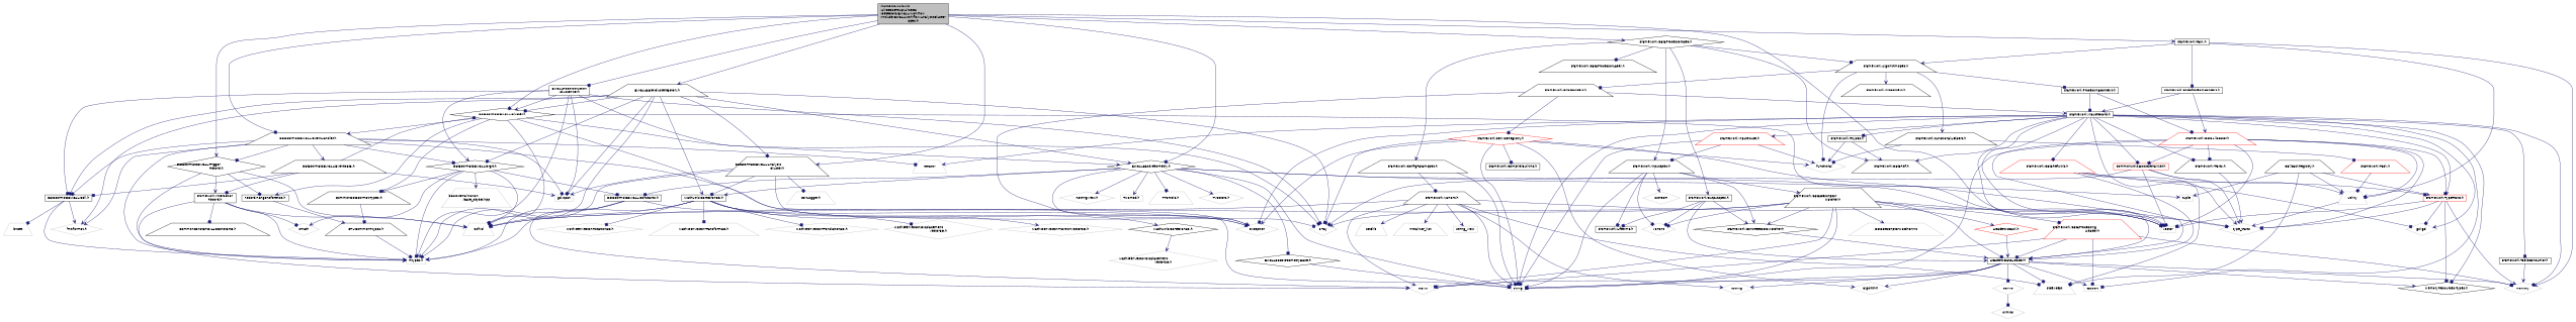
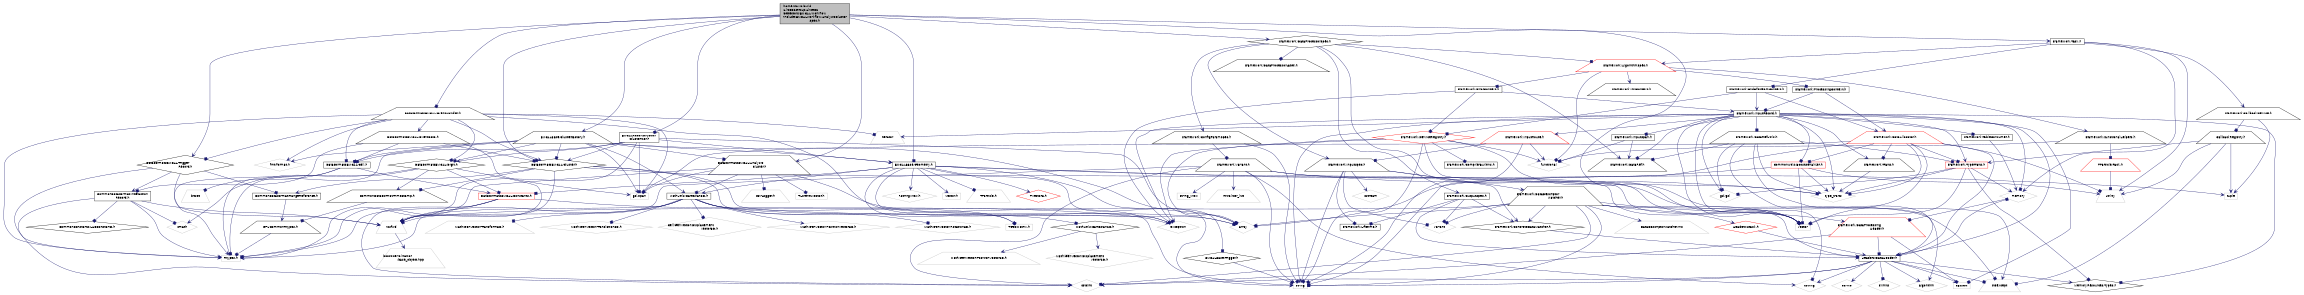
  digraph {
    node [color=black fontname=Helvetica fontsize=10 shape=trapezium]
    edge [arrowhead=vee color=midnightblue fontname=Helvetica fontsize=10 labelfontname=Helvetica labelfontsize=10 style=solid]
    n1 [fillcolor=grey75 fontcolor=black height=0.2 label="/home/travis/build\l/AliceO2Group/AliceO2\l/Detectors/EMCAL/workflow\l/include/EMCALWorkflow/AnalysisCluster\lSpec.h" shape=box style=filled width=0.4]
    n2 [color=grey75 height=0.2 label=vector shape=box width=0.4]
    n3 [height=0.2 label="DataFormatsEMCAL/Cluster.h" shape=diamond width=0.4]
    n4 [height=0.2 label="DataFormatsEMCAL/Trigger\lRecord.h" shape=diamond width=0.4]
    n5 [height=0.2 label="DataFormatsEMCAL/Analysis\lCluster.h" width=0.4]
    n6 [height=0.2 label="DataFormatsEMCAL/EventHandler.h" width=0.4]
-   n7 [height=0.2 label="EMCALBase/Geometry.h" shape=diamond width=0.4]
+   n7 [height=0.2 label="EMCALBase/Geometry.h" shape=box width=0.4]
    n8 [height=0.2 label="EMCALBase/ClusterFactory.h" width=0.4]
    n9 [height=0.2 label="EMCALReconstruction\l/Clusterizer.h" shape=box width=0.4]
    n10 [height=0.2 label="Framework/DataProcessorSpec.h" shape=diamond width=0.4]
    n11 [height=0.2 label="Framework/Task.h" shape=box width=0.4]
    n12 [color=grey75 height=0.2 label=array shape=diamond width=0.4]
    n13 [color=grey75 height=0.2 label=iosfwd width=0.4]
    n14 [color=grey75 height=0.2 label=string shape=box width=0.4]
-   n15 [height=0.2 label="CommonDataFormat/Types.h" width=0.4]
-   n16 [height=0.2 label="Record/RangeReference.h" shape=box width=0.4]
+   n15 [height=0.2 label="CommonDataFormat/TimeStamp.h" width=0.4]
+   n16 [height=0.2 label="CommonDataFormat/RangeReference.h" shape=box width=0.4]
    n17 [color=grey75 height=0.2 label="Rtypes.h" shape=box width=0.4]
-   n18 [height=0.2 label="Framework/Interaction\lRecord.h" shape=box width=0.4]
+   n18 [height=0.2 label="CommonDataFormat/Interaction\lRecord.h" shape=box width=0.4]
    n19 [color=grey75 height=0.2 label="FairLogger.h" width=0.4]
    n20 [color=grey75 height=0.2 label="gsl/span" shape=box width=0.4]
    n21 [height=0.2 label="MathUtils/Cartesian3D.h" shape=box width=0.4]
+   n22 [color=grey75 height=0.2 label="TLorentzVector.h" shape=box width=0.4]
    n23 [color=grey75 height=0.2 label=exception shape=diamond width=0.4]
    n24 [color=grey75 height=0.2 label=iterator width=0.4]
    n25 [color=grey75 height=0.2 label="fmt/format.h" shape=diamond width=0.4]
    n26 [height=0.2 label="DataFormatsEMCAL/Cell.h" shape=box width=0.4]
    n27 [height=0.2 label="DataFormatsEMCAL/Digit.h" shape=diamond width=0.4]
    n28 [height=0.2 label="DataFormatsEMCAL/EventData.h" width=0.4]
-   n30 [height=0.2 label="DataFormatsEMCAL/Constants.h" shape=box width=0.4]
+   n29 [color=grey75 height=0.2 label="TGeoMatrix.h" shape=box width=0.4]
+   n30 [color=red height=0.2 label="DataFormatsEMCAL/Constants.h" shape=box width=0.4]
    n31 [color=grey75 height=0.2 label=tuple shape=box width=0.4]
    n32 [color=grey75 height=0.2 label="RStringView.h" shape=diamond width=0.4]
-   n33 [color=grey75 height=0.2 label="TNamed.h" shape=box width=0.4]
+   n33 [color=grey75 height=0.2 label="Vector.h" shape=box width=0.4]
    n34 [color=grey75 height=0.2 label="TParticle.h" width=0.4]
-   n35 [color=grey75 height=0.2 label="TVector3.h" shape=diamond width=0.4]
-   n36 [height=0.2 label="EMCALBase/GeometryBase.h" shape=diamond width=0.4]
-   n37 [height=0.2 label="Framework/AlgorithmSpec.h" width=0.4]
+   n35 [color=red height=0.2 label="TVector3.h" shape=diamond width=0.4]
+   n36 [height=0.2 label="EMCALBase/Trigger.h" shape=diamond width=0.4]
+   n37 [color=red height=0.2 label="Framework/AlgorithmSpec.h" width=0.4]
    n38 [height=0.2 label="Framework/DataRef.h" width=0.4]
    n39 [height=0.2 label="Framework/InputSpec.h" width=0.4]
    n40 [height=0.2 label="Framework/ConfigParamSpec.h" width=0.4]
    n41 [height=0.2 label="Framework/DataProcessorLabel.h" width=0.4]
    n42 [height=0.2 label="Framework/OutputSpec.h" shape=box width=0.4]
    n43 [color=grey75 height=0.2 label=memory shape=diamond width=0.4]
    n44 [color=grey75 height=0.2 label=utility width=0.4]
+   n45 [height=0.2 label="Framework/CallbackService.h" width=0.4]
    n46 [height=0.2 label="Framework/EndOfStreamContext.h" shape=box width=0.4]
    n47 [height=0.2 label="GPUCommonRtypes.h" width=0.4]
    n48 [color=grey75 height=0.2 label=cmath shape=diamond width=0.4]
-   n49 [color=grey75 height=0.2 label=travis shape=diamond width=0.4]
-   n50 [height=0.2 label="CommonConstants/LHCConstants.h" width=0.4]
-   n51 [color=grey75 height=0.2 label="Math/GenVector/Displacement\lVector3D.h" shape=diamond width=0.4]
+   n49 [color=grey75 height=0.2 label=cstdint shape=diamond width=0.4]
+   n50 [height=0.2 label="CommonConstants/LHCConstants.h" shape=diamond width=0.4]
+   n51 [color=grey75 height=0.2 label="Cell/GenVector/Displacement\lVector3D.h" shape=diamond width=0.4]
    n52 [color=grey75 height=0.2 label="Math/GenVector/PositionVector3D.h" shape=diamond width=0.4]
    n53 [color=grey75 height=0.2 label="Math/GenVector/Rotation3D.h" shape=diamond width=0.4]
    n54 [color=grey75 height=0.2 label="Math/GenVector/Transform3D.h" width=0.4]
    n55 [color=grey75 height=0.2 label="Math/GenVector/Translation3D.h" shape=diamond width=0.4]
    n56 [height=0.2 label="MathUtils/Cartesian2D.h" shape=diamond width=0.4]
    n57 [color=grey75 height=0.2 label="Math/GenVector/Displacement\lVector2D.h" shape=diamond width=0.4]
+   n58 [color=grey75 height=0.2 label="Math/GenVector/PositionVector2D.h" width=0.4]
    n59 [color=grey75 height=0.2 label=bitset width=0.4]
    n60 [color=grey75 height=0.2 label="boost/serialization\l/base_object.hpp" width=0.4]
    n61 [height=0.2 label="Framework/ProcessingContext.h" shape=box width=0.4]
    n62 [color=grey75 height=0.2 label=functional shape=diamond width=0.4]
-   n63 [height=0.2 label="Framework/ErrorContext.h" width=0.4]
+   n63 [height=0.2 label="Framework/ErrorContext.h" shape=box width=0.4]
    n64 [height=0.2 label="Framework/InitContext.h" width=0.4]
    n65 [height=0.2 label="Framework/FunctionalHelpers.h" width=0.4]
    n66 [height=0.2 label="Framework/Lifetime.h" shape=box width=0.4]
    n67 [height=0.2 label="Framework/ConcreteDataMatcher.h" shape=diamond width=0.4]
    n68 [height=0.2 label="Framework/DataDescriptor\lMatcher.h" width=0.4]
    n69 [color=grey75 height=0.2 label=variant shape=diamond width=0.4]
    n70 [color=grey75 height=0.2 label=ostream shape=diamond width=0.4]
    n71 [height=0.2 label="Framework/Variant.h" width=0.4]
    n72 [height=0.2 label="Headers/DataHeader.h" shape=box width=0.4]
    n73 [height=0.2 label="Framework/InputRecord.h" shape=box width=0.4]
    n74 [color=red height=0.2 label="Framework/DataAllocator.h" width=0.4]
    n75 [color=red height=0.2 label="Framework/ServiceRegistry.h" shape=diamond width=0.4]
-   n76 [color=red height=0.2 label="Framework/Pack.h" width=0.4]
-   n77 [color=red height=0.2 label="Framework/DataRefUtils.h" width=0.4]
+   n76 [color=red height=0.2 label="TParticle/Pack.h" width=0.4]
+   n77 [height=0.2 label="Framework/DataRefUtils.h" width=0.4]
    n78 [color=red height=0.2 label="Framework/TypeTraits.h" shape=box width=0.4]
    n79 [color=grey75 height=0.2 label=type_traits shape=diamond width=0.4]
    n80 [height=0.2 label="Framework/Traits.h" width=0.4]
    n81 [color=grey75 height=0.2 label="gsl/gsl" shape=diamond width=0.4]
    n82 [color=grey75 height=0.2 label=cassert shape=box width=0.4]
    n83 [color=grey75 height=0.2 label=cstring shape=diamond width=0.4]
    n84 [height=0.2 label="MemoryResources/Types.h" shape=diamond width=0.4]
    n85 [color=red height=0.2 label="Framework/InputRoute.h" width=0.4]
-   n86 [height=0.2 label="Framework/Rtypes.h" shape=box width=0.4]
+   n86 [height=0.2 label="Framework/InputSpan.h" shape=box width=0.4]
    n87 [height=0.2 label="Framework/TableConsumer.h" shape=box width=0.4]
    n88 [color=red height=0.2 label="CommonUtils/BoostSerializer.h" shape=box width=0.4]
    n89 [color=grey75 height=0.2 label=stdexcept width=0.4]
    n90 [color=grey75 height=0.2 label=algorithm shape=diamond width=0.4]
    n91 [color=grey75 height=0.2 label=climits shape=diamond width=0.4]
    n92 [color=grey75 height=0.2 label=cerrno shape=diamond width=0.4]
    n93 [color=red height=0.2 label="Framework/DataProcessing\lHeader.h" width=0.4]
    n94 [color=red height=0.2 label="Headers/Stack.h" shape=diamond width=0.4]
    n95 [color=grey75 height=0.2 label="DataDescriptorMatcher.inc" width=0.4]
    n96 [height=0.2 label="Framework/CompilerBuiltins.h" shape=box width=0.4]
-   n97 [color=grey75 height=0.2 label=cstdlib width=0.4]
    n98 [color=grey75 height=0.2 label=initializer_list width=0.4]
    n99 [color=grey75 height=0.2 label=string_view shape=box width=0.4]
    n100 [height=0.2 label="CallbackRegistry.h" width=0.4]
    n1 -> n2
    n1 -> n3 [arrowhead=box]
    n1 -> n4
    n1 -> n5
    n1 -> n6 [arrowhead=box]
    n1 -> n7 [arrowhead=box]
    n1 -> n8
    n1 -> n9 [arrowhead=box]
    n1 -> n10
    n1 -> n11
    n3 -> n2 [arrowhead=box]
    n3 -> n12 [arrowhead=box]
    n3 -> n13 [arrowhead=box]
    n3 -> n14
    n3 -> n15 [arrowhead=box]
    n3 -> n16
    n4 -> n13
    n4 -> n16 [arrowhead=box]
    n4 -> n17
    n4 -> n18
    n5 -> n12 [arrowhead=box]
    n5 -> n17 [arrowhead=box]
    n5 -> n19 [arrowhead=box]
    n5 -> n20
    n5 -> n21 [arrowhead=box]
-   n3 -> n6
+   n5 -> n22 [arrowhead=box]
+   n6 -> n3
    n6 -> n4 [arrowhead=box]
    n6 -> n17
-   n6 -> n20 [arrowhead=box]
+   n6 -> n20
    n6 -> n23 [arrowhead=box]
    n6 -> n24 [arrowhead=box]
    n6 -> n25
    n6 -> n26 [arrowhead=box]
    n6 -> n27 [arrowhead=box]
    n6 -> n28
    n7 -> n2 [arrowhead=box]
    n7 -> n14
    n7 -> n21
    n7 -> n23
+   n7 -> n29 [arrowhead=box]
    n7 -> n30 [arrowhead=box]
    n7 -> n31
    n7 -> n32
    n7 -> n33
    n7 -> n34 [arrowhead=box]
    n7 -> n35
    n7 -> n36 [arrowhead=box]
    n8 -> n3 [arrowhead=box]
    n8 -> n5 [arrowhead=box]
    n8 -> n7
    n8 -> n12 [arrowhead=box]
    n8 -> n17
    n8 -> n20
    n8 -> n21
    n8 -> n25
    n8 -> n26 [arrowhead=box]
    n8 -> n27 [arrowhead=box]
    n9 -> n3
    n9 -> n7
    n9 -> n12 [arrowhead=box]
    n9 -> n17
    n9 -> n20 [arrowhead=box]
    n9 -> n26 [arrowhead=box]
    n9 -> n27
+   n10 -> n2 [arrowhead=box]
    n10 -> n37 [arrowhead=box]
    n10 -> n38
    n10 -> n39
    n10 -> n40
    n10 -> n41 [arrowhead=box]
    n10 -> n42
    n11 -> n37
    n11 -> n43
    n11 -> n44
+   n11 -> n45
    n11 -> n46 [arrowhead=box]
    n15 -> n47 [arrowhead=box]
    n16 -> n47
    n18 -> n13
    n18 -> n17
    n18 -> n48 [arrowhead=box]
    n18 -> n49
    n18 -> n50 [arrowhead=box]
    n21 -> n13 [arrowhead=box]
    n21 -> n17
+   n21 -> n29 [arrowhead=box]
    n21 -> n51 [arrowhead=box]
    n21 -> n52
    n21 -> n53 [arrowhead=box]
    n21 -> n54 [arrowhead=box]
    n21 -> n55 [arrowhead=box]
-   n21 -> n56
+   n21 -> n56 [arrowhead=box]
    n26 -> n17
-   n26 -> n25
+   n26 -> n30
    n26 -> n59 [arrowhead=box]
    n27 -> n13
    n27 -> n15
    n27 -> n17 [arrowhead=box]
    n27 -> n30 [arrowhead=box]
    n27 -> n48
-   n27 -> n60
+   n13 -> n60
    n28 -> n3 [arrowhead=box]
    n28 -> n18 [arrowhead=box]
    n28 -> n20
    n28 -> n26 [arrowhead=box]
    n30 -> n13 [arrowhead=box]
    n30 -> n17
    n30 -> n23
    n30 -> n49
    n36 -> n14 [arrowhead=box]
    n37 -> n61 [arrowhead=box]
    n37 -> n62 [arrowhead=box]
    n37 -> n63 [arrowhead=box]
    n37 -> n64
    n37 -> n65
    n39 -> n14
    n39 -> n66 [arrowhead=box]
    n39 -> n67
    n39 -> n68
    n39 -> n69 [arrowhead=box]
    n39 -> n70
    n40 -> n14 [arrowhead=box]
    n40 -> n71 [arrowhead=box]
    n42 -> n66 [arrowhead=box]
    n42 -> n67
    n42 -> n69 [arrowhead=box]
    n42 -> n72
+   n45 -> n31
+   n45 -> n100 [arrowhead=box]
    n46 -> n73
    n46 -> n74
+   n46 -> n75 [arrowhead=box]
    n47 -> n17 [arrowhead=box]
    n56 -> n57
+   n56 -> n58
    n61 -> n73 [arrowhead=box]
-   n61 -> n74 [arrowhead=box]
+   n61 -> n74
    n63 -> n23
    n63 -> n73
    n63 -> n75 [arrowhead=box]
    n65 -> n62 [arrowhead=box]
    n65 -> n76 [arrowhead=box]
    n67 -> n72
    n68 -> n2 [arrowhead=box]
    n68 -> n12
    n68 -> n13 [arrowhead=box]
    n68 -> n14 [arrowhead=box]
    n68 -> n49 [arrowhead=box]
    n68 -> n67
    n68 -> n69 [arrowhead=box]
    n68 -> n72 [arrowhead=box]
-   n68 -> n93 [arrowhead=box]
+   n68 -> n93
    n68 -> n94
    n68 -> n95
    n71 -> n13
    n71 -> n14
    n71 -> n49
    n71 -> n79
    n71 -> n83
    n71 -> n89 [arrowhead=box]
-   n71 -> n97
    n71 -> n98
    n71 -> n99
    n72 -> n14 [arrowhead=box]
    n72 -> n43 [arrowhead=box]
    n72 -> n49
    n72 -> n82
    n72 -> n83
    n72 -> n84
    n72 -> n89 [arrowhead=box]
    n72 -> n90
-   n92 -> n91 [arrowhead=box]
-   n72 -> n92 [arrowhead=box]
+   n72 -> n91 [arrowhead=box]
+   n72 -> n92
    n73 -> n2 [arrowhead=box]
    n73 -> n14
    n73 -> n23 [arrowhead=box]
    n73 -> n24
-   n73 -> n38
+   n73 -> n38 [arrowhead=box]
    n73 -> n43 [arrowhead=box]
    n73 -> n72
    n73 -> n77 [arrowhead=box]
    n73 -> n78
    n73 -> n79
-   n73 -> n80 [arrowhead=box]
+   n73 -> n80
    n73 -> n81
    n73 -> n82 [arrowhead=box]
+   n73 -> n83 [arrowhead=box]
    n73 -> n84 [arrowhead=box]
    n73 -> n85
    n73 -> n86 [arrowhead=box]
    n73 -> n87 [arrowhead=box]
    n73 -> n88 [arrowhead=box]
    n74 -> n2 [arrowhead=box]
    n74 -> n14
+   n74 -> n20 [arrowhead=box]
    n74 -> n44 [arrowhead=box]
    n74 -> n72
    n74 -> n78 [arrowhead=box]
    n74 -> n79 [arrowhead=box]
    n74 -> n80 [arrowhead=box]
    n74 -> n88 [arrowhead=box]
    n75 -> n12 [arrowhead=box]
    n75 -> n14 [arrowhead=box]
    n75 -> n23
    n75 -> n62
    n75 -> n79 [arrowhead=box]
    n75 -> n90
    n75 -> n96 [arrowhead=box]
    n76 -> n44 [arrowhead=box]
+   n77 -> n38 [arrowhead=box]
    n77 -> n72
    n77 -> n78 [arrowhead=box]
-   n44 -> n79
+   n77 -> n79
    n77 -> n81 [arrowhead=box]
    n77 -> n89
    n78 -> n2
    n78 -> n43
    n78 -> n79
    n78 -> n81 [arrowhead=box]
    n78 -> n84 [arrowhead=box]
    n80 -> n79
    n85 -> n14 [arrowhead=box]
    n85 -> n39 [arrowhead=box]
    n85 -> n62
    n86 -> n38
    n86 -> n62
    n87 -> n43
    n88 -> n2 [arrowhead=box]
    n88 -> n12 [arrowhead=box]
    n88 -> n44
    n88 -> n79
-   n93 -> n43 [arrowhead=box]
+   n43 -> n93 [arrowhead=box]
    n93 -> n49
    n93 -> n72 [arrowhead=box]
    n93 -> n82 [arrowhead=box]
    n94 -> n72
    n100 -> n31
    n100 -> n44
    n100 -> n78
    n100 -> n89 [arrowhead=box]
  }
